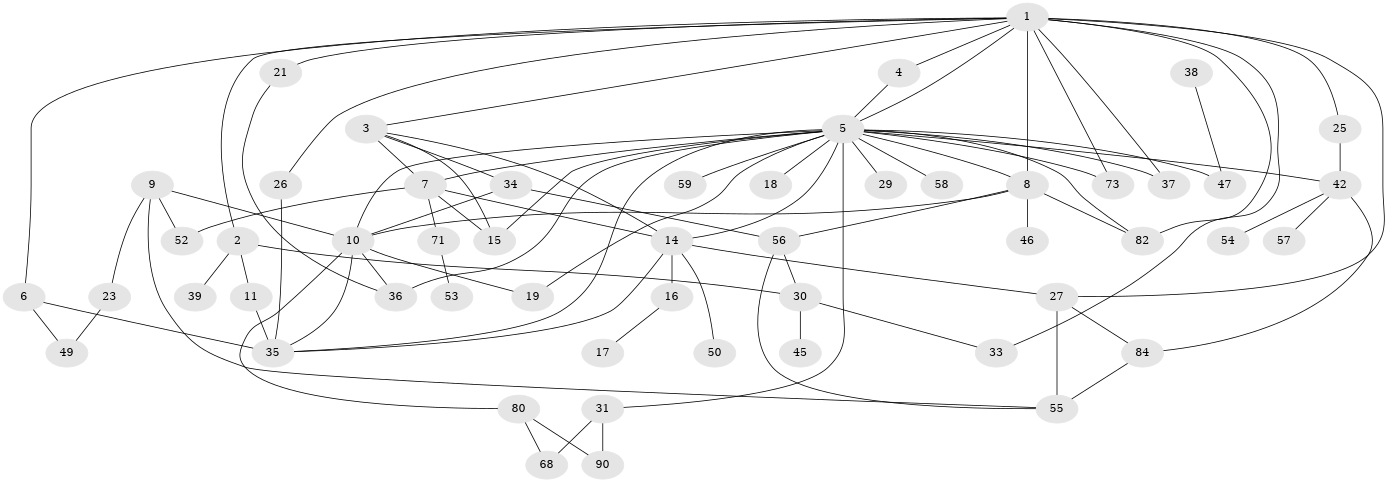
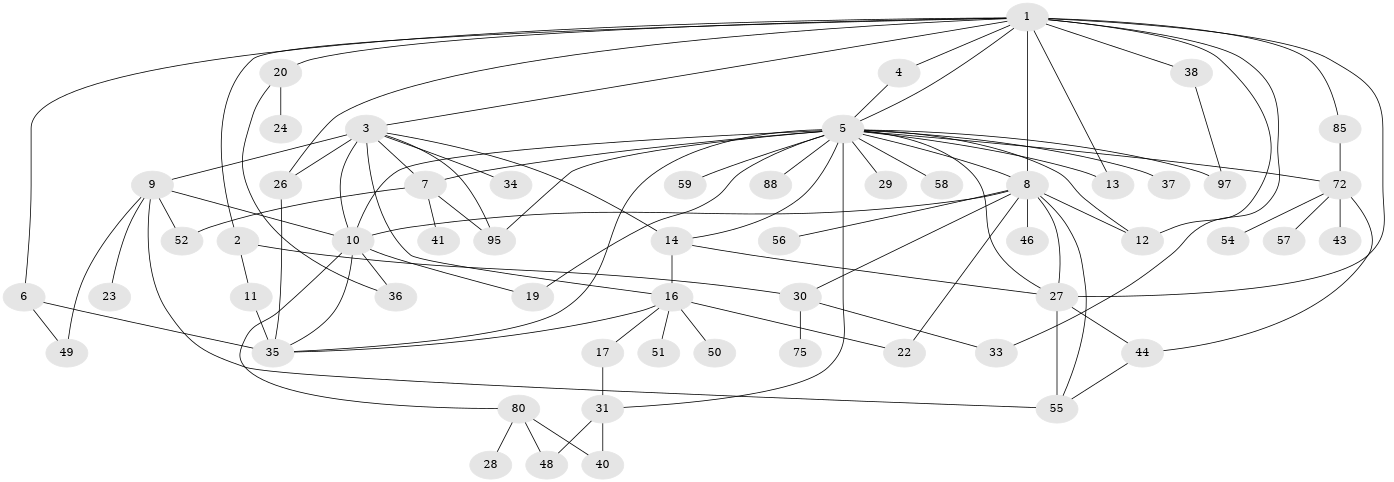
  graph {
    node [color=gray90 style=filled]
    edge [weight=1.0]
    1
    2
    3
    4
    5
    6
    8
-   12 [label=82]
-   13 [label=73]
-   21
-   25
+   12
+   13
+   21 [label=20]
+   25 [label=85]
    26
    27
    33
    37
    11
    30
-   39
    7
    9
    10
    14
-   15
+   15 [label=95]
    16
    34
    35
-   18
+   18 [label=88]
    19
    29
    31
-   42
-   47
+   42 [label=72]
+   47 [label=97]
    58
    59
    49
+   22
    46
    55
    56
    36
-   44 [label=84]
-   45
-   41 [label=71]
+   24
+   44
+   45 [label=75]
+   41
    52
    23
    n47 [label=80]
    17
    50
-   40 [label=90]
-   48 [label=68]
+   51
+   40
+   48
+   43
    54
    57
-   53
+   28
    38
    1 -- 2 [weight=2.0]
    1 -- 3 [weight=2.0]
    1 -- 4
    1 -- 5
    1 -- 6 [weight=2.0]
    1 -- 8 [weight=10.0]
    1 -- 12
    1 -- 13
    1 -- 21
    1 -- 25
    1 -- 26
    1 -- 27
    1 -- 33
-   1 -- 37
+   1 -- 38
    2 -- 11
    2 -- 30
-   2 -- 39
+   3 -- 26
    3 -- 7 [weight=2.0]
-   34 -- 10 [weight=9.0]
+   3 -- 9
+   3 -- 10 [weight=9.0]
    3 -- 14
    3 -- 15
+   3 -- 16
    3 -- 34
    4 -- 5
    5 -- 8
    5 -- 12
    5 -- 13
-   5 -- 36
+   5 -- 27
    5 -- 37
    5 -- 7 [weight=2.0]
    5 -- 10 [weight=2.0]
    5 -- 14
    5 -- 15
    5 -- 35
    5 -- 18
    5 -- 19
    5 -- 29
    5 -- 31
    5 -- 42
    5 -- 47
    5 -- 58
    5 -- 59
    6 -- 35 [weight=5.0]
    6 -- 49
    8 -- 12
-   56 -- 30
+   8 -- 27
+   8 -- 30
    8 -- 10 [weight=2.0]
+   8 -- 22
    8 -- 46
-   56 -- 55
+   8 -- 55
    8 -- 56
    21 -- 36
+   21 -- 24
    25 -- 42
    26 -- 35
    27 -- 55
    27 -- 44
    11 -- 35 [weight=2.0]
    30 -- 33
    30 -- 45
-   7 -- 14
    7 -- 15 [weight=3.0]
    7 -- 41
    7 -- 52
    9 -- 10
-   23 -- 49
+   9 -- 49
    9 -- 55
    9 -- 52
    9 -- 23
    10 -- 35
    10 -- 19
    10 -- 36
    10 -- n47
    14 -- 27
    14 -- 16
-   14 -- 35
+   16 -- 35
+   16 -- 22
    16 -- 17
-   14 -- 50
-   34 -- 56
+   16 -- 50
+   16 -- 51
    31 -- 40
    31 -- 48
    42 -- 44
+   42 -- 43
    42 -- 54
    42 -- 57
    44 -- 55
-   41 -- 53
    n47 -- 40
    n47 -- 48
+   n47 -- 28
+   17 -- 31
    38 -- 47
  }
